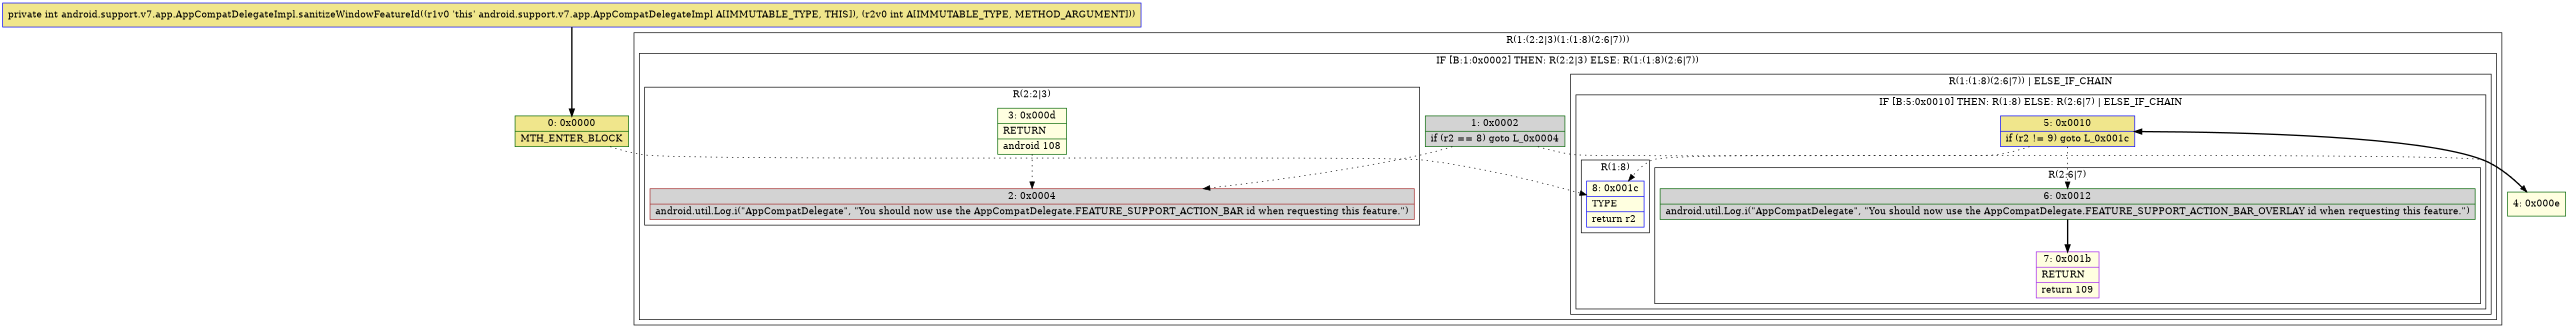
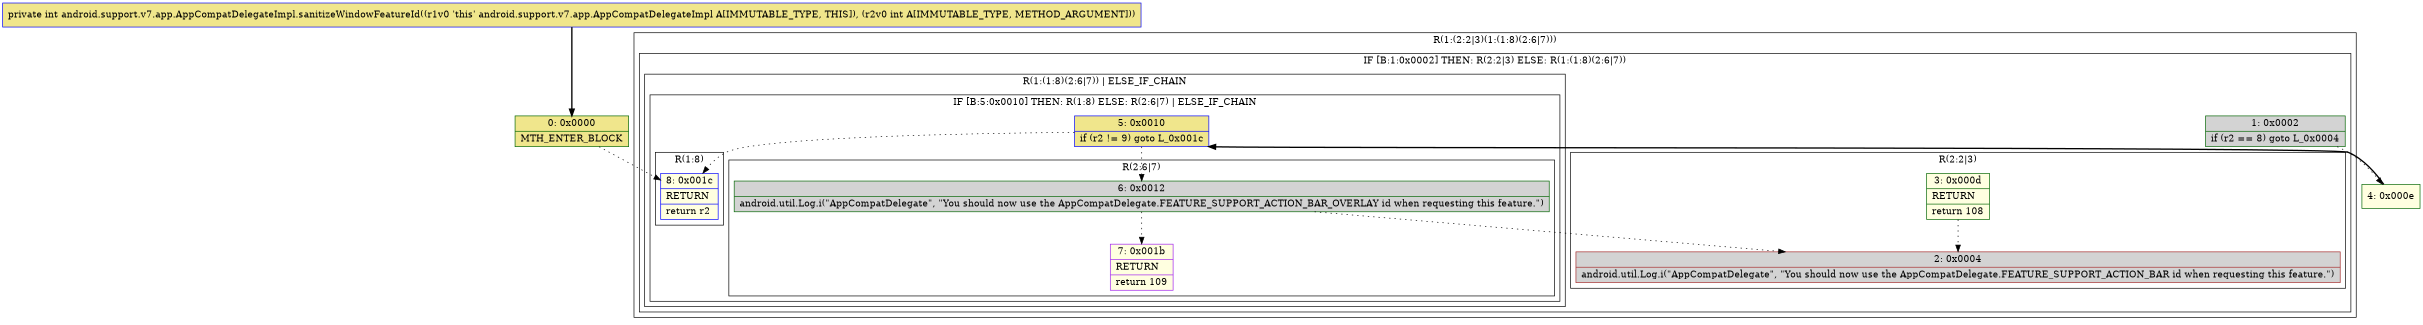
  digraph {
    node [color=darkgreen fillcolor=lightyellow shape=record style=filled]
    edge [style=dotted]
    n1 [color=brown fillcolor=lightgrey label="{2\:\ 0x0004|android.util.Log.i(\"AppCompatDelegate\", \"You should now use the AppCompatDelegate.FEATURE_SUPPORT_ACTION_BAR id when requesting this feature.\")\l}"]
-   n2 [label="{3\:\ 0x000d|RETURN\l|android 108\l}"]
-   n3 [color=blue label="{8\:\ 0x001c|TYPE\l|return r2\l}"]
+   n2 [label="{3\:\ 0x000d|RETURN\l|return 108\l}"]
+   n3 [color=blue label="{8\:\ 0x001c|RETURN\l|return r2\l}"]
    n4 [fillcolor=lightgrey label="{6\:\ 0x0012|android.util.Log.i(\"AppCompatDelegate\", \"You should now use the AppCompatDelegate.FEATURE_SUPPORT_ACTION_BAR_OVERLAY id when requesting this feature.\")\l}"]
    n5 [color=purple label="{7\:\ 0x001b|RETURN\l|return 109\l}"]
    n6 [color=blue fillcolor=khaki label="{5\:\ 0x0010|if (r2 != 9) goto L_0x001c\l}"]
    n7 [fillcolor=lightgrey label="{1\:\ 0x0002|if (r2 == 8) goto L_0x0004\l}"]
    n8 [label="{4\:\ 0x000e}"]
    n9 [fillcolor=khaki label="{0\:\ 0x0000|MTH_ENTER_BLOCK\l}"]
    n10 [color=blue fillcolor=khaki label="{private int android.support.v7.app.AppCompatDelegateImpl.sanitizeWindowFeatureId((r1v0 'this' android.support.v7.app.AppCompatDelegateImpl A[IMMUTABLE_TYPE, THIS]), (r2v0 int A[IMMUTABLE_TYPE, METHOD_ARGUMENT])) }"]
    subgraph cluster_1 {
      label="R(1:(2:2|3)(1:(1:8)(2:6|7)))"
      subgraph cluster_2 {
        label="IF [B:1:0x0002] THEN: R(2:2|3) ELSE: R(1:(1:8)(2:6|7))"
        n7
        subgraph cluster_3 {
          label="R(2:2|3)"
          n1
          n2
        }
        subgraph cluster_4 {
          label="R(1:(1:8)(2:6|7)) | ELSE_IF_CHAIN\l"
          subgraph cluster_5 {
            label="IF [B:5:0x0010] THEN: R(1:8) ELSE: R(2:6|7) | ELSE_IF_CHAIN\l"
            n6
            subgraph cluster_6 {
              label="R(1:8)"
              n3
            }
            subgraph cluster_7 {
              label="R(2:6|7)"
              n4
              n5
            }
          }
        }
      }
    }
    n2 -> n1
-   n4 -> n5 [style=bold]
+   n4 -> n5
    n6 -> n3
    n6 -> n4
-   n7 -> n1
+   n4 -> n1
    n7 -> n8
    n8 -> n6 [style=bold]
    n9 -> n3
    n10 -> n9 [style=bold]
  }
